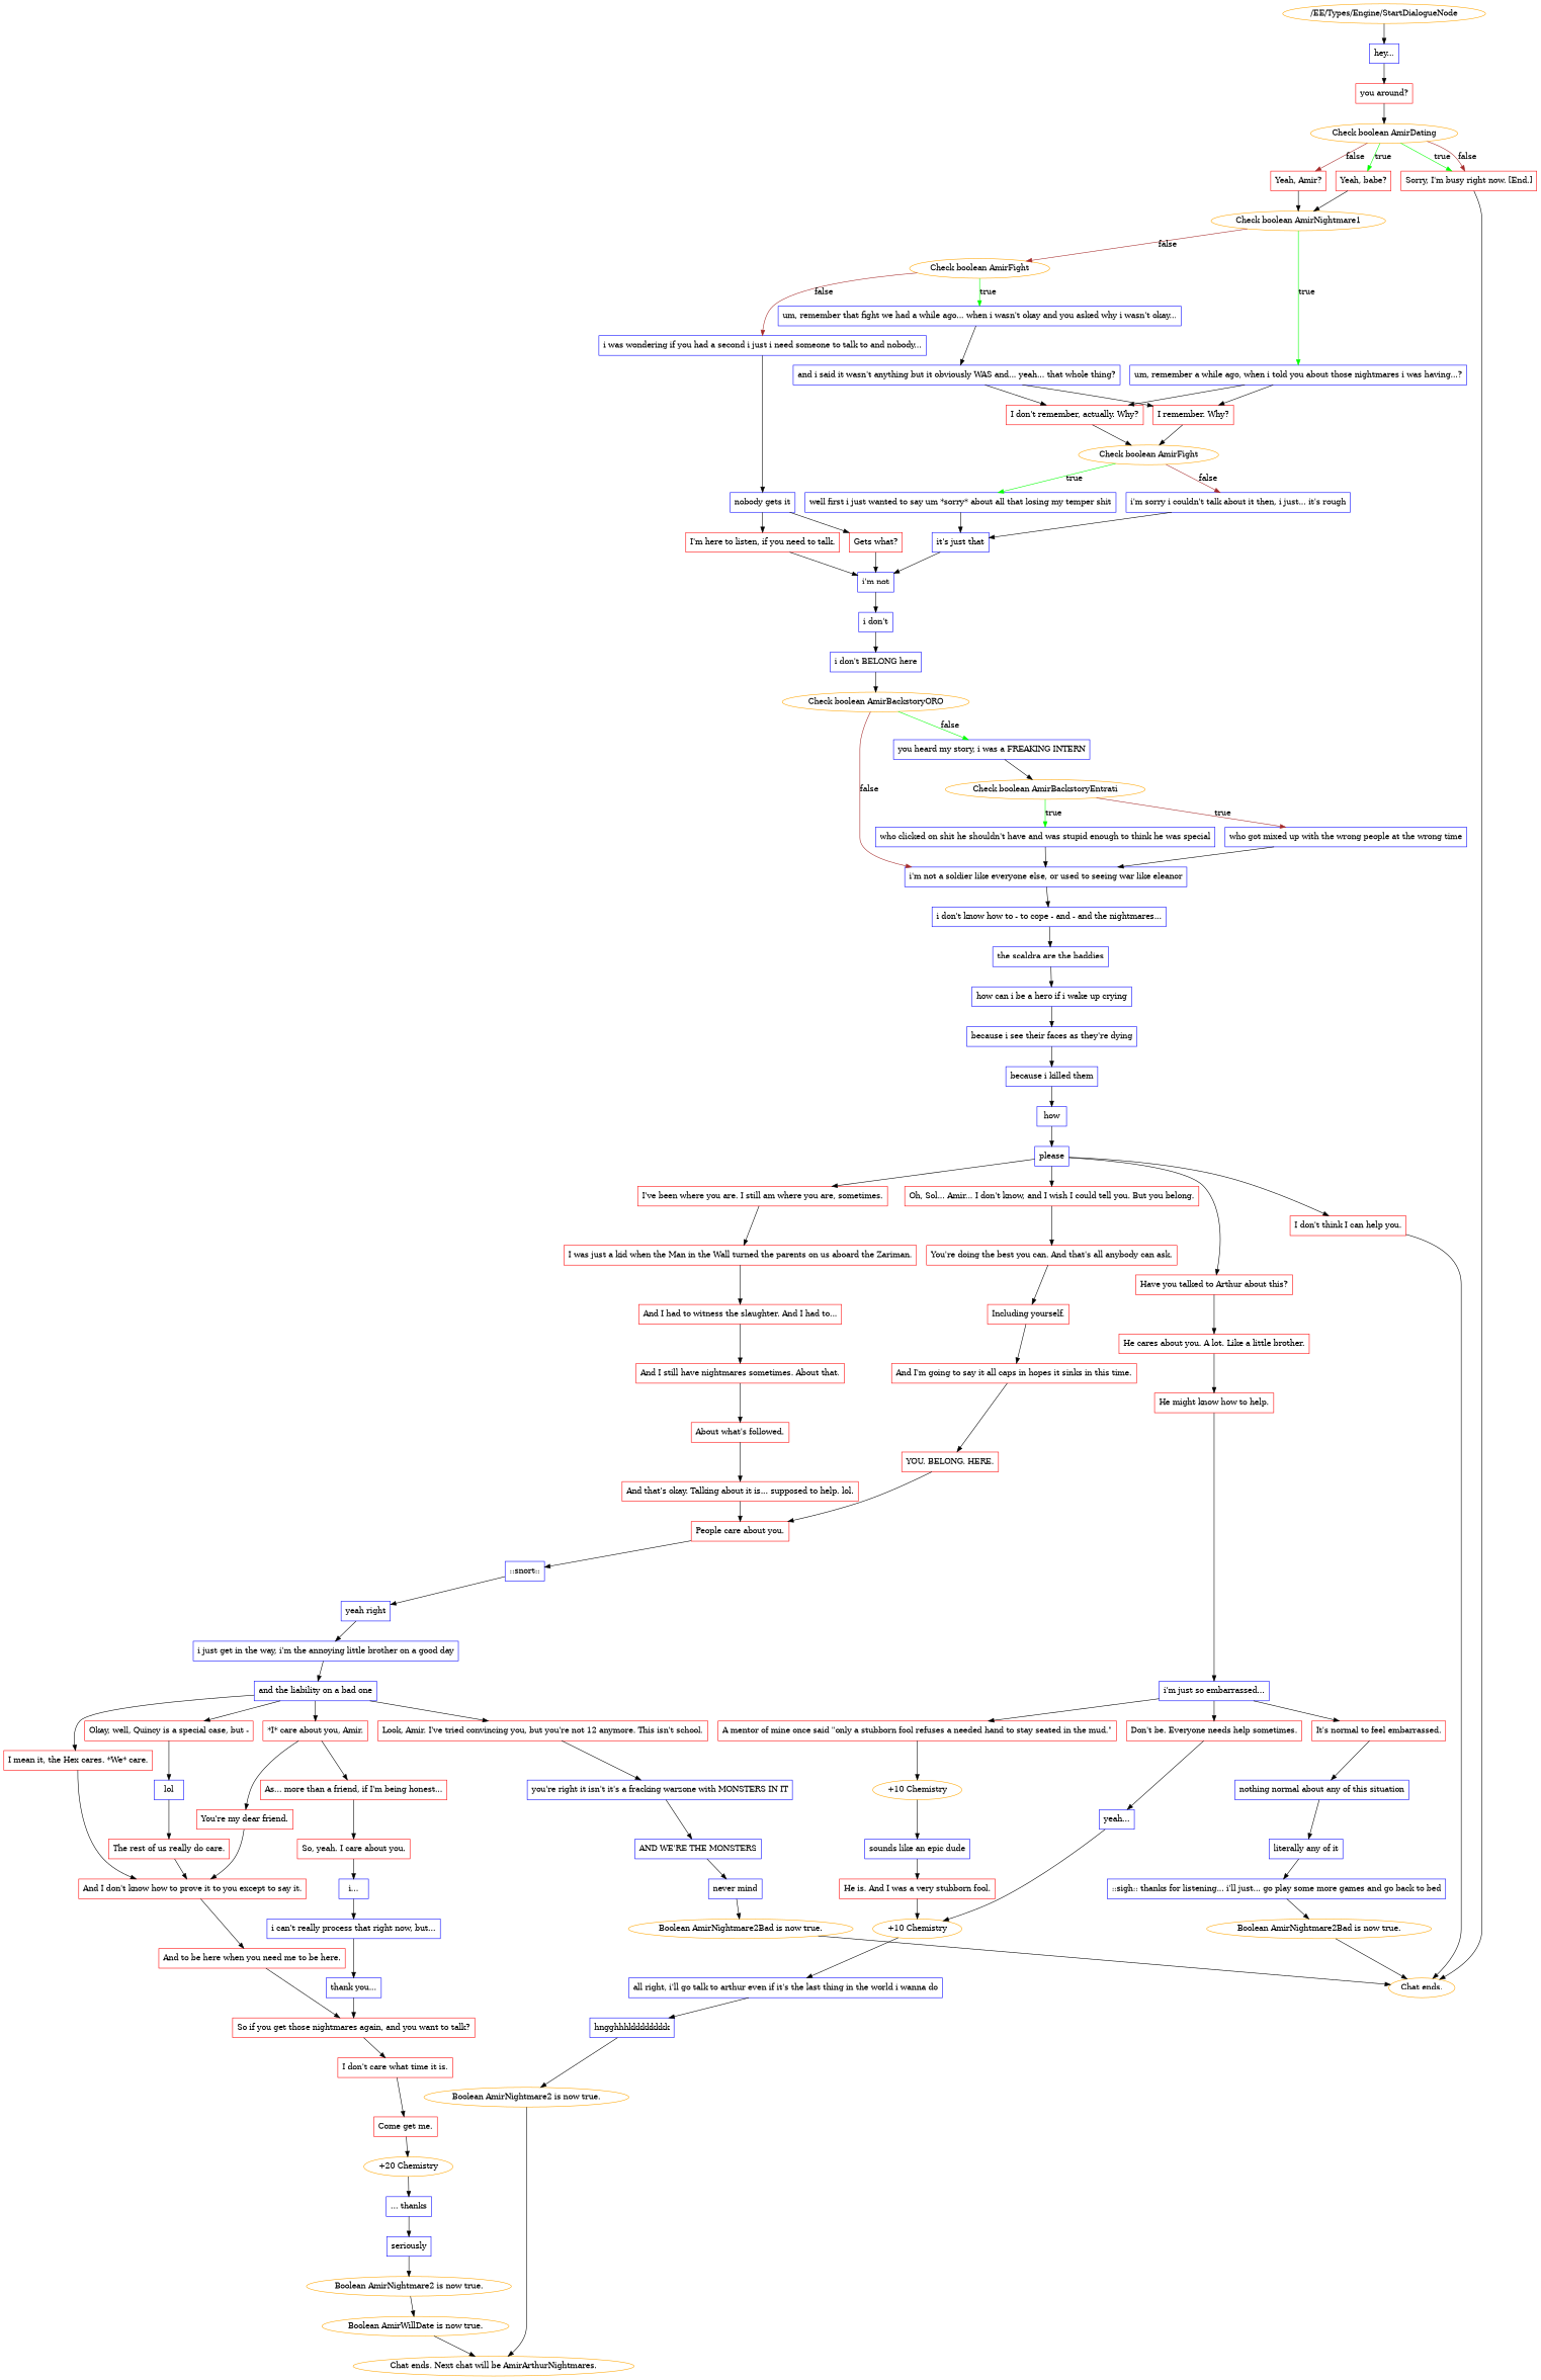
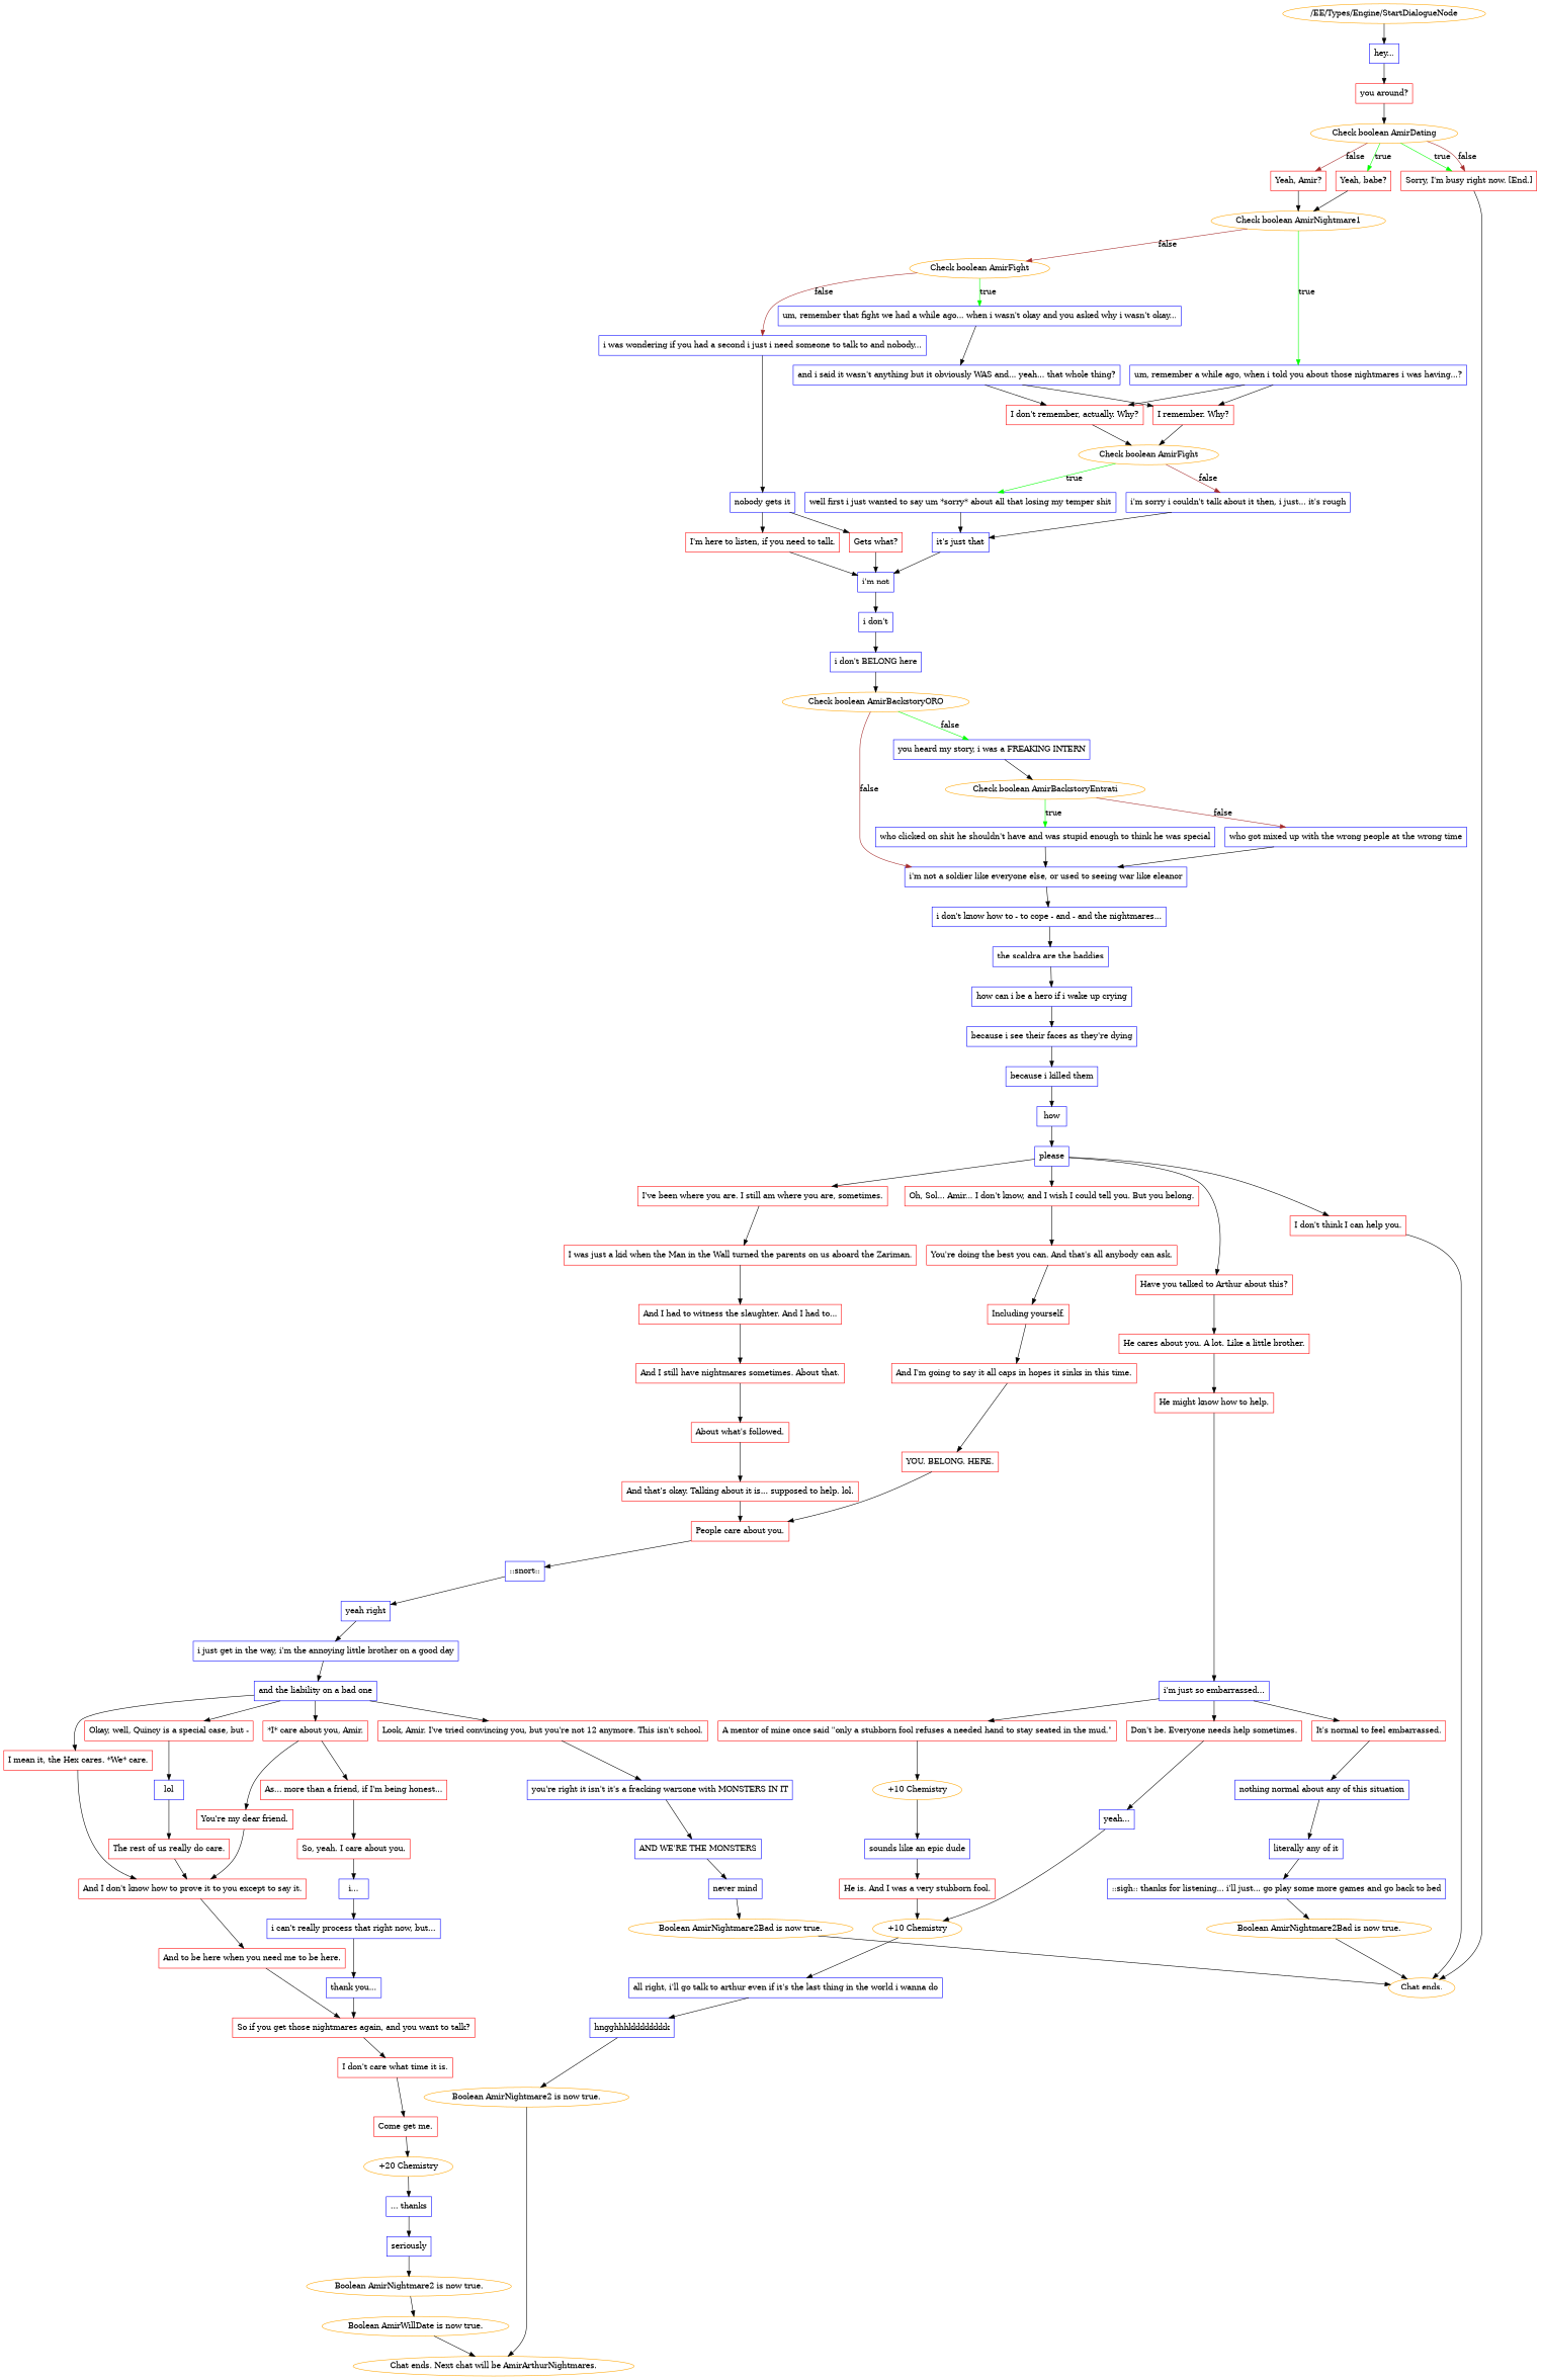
  digraph {
    node [color=blue shape=box]
    n1 [color=orange label="/EE/Types/Engine/StartDialogueNode" shape=""]
    n2 [label="hey..."]
    n3 [color=red label="you around?"]
    n4 [color=orange label="Check boolean AmirDating" shape=""]
    n5 [color=red label="Yeah, babe?"]
    n6 [color=red label="Sorry, I'm busy right now. [End.]"]
    n7 [color=red label="Yeah, Amir?"]
    n8 [color=orange label="Check boolean AmirNightmare1" shape=""]
    "Chat ends." [color=orange shape=""]
    n10 [label="um, remember a while ago, when i told you about those nightmares i was having...?"]
    n11 [color=orange label="Check boolean AmirFight" shape=""]
    n12 [color=red label="I don't remember, actually. Why?"]
    n13 [color=red label="I remember. Why?"]
    n14 [label="um, remember that fight we had a while ago... when i wasn't okay and you asked why i wasn't okay..."]
    n15 [label="i was wondering if you had a second i just i need someone to talk to and nobody..."]
    n16 [color=orange label="Check boolean AmirFight" shape=""]
    n17 [label="and i said it wasn't anything but it obviously WAS and... yeah... that whole thing?"]
    n18 [label="nobody gets it"]
    n19 [label="well first i just wanted to say um *sorry* about all that losing my temper shit"]
    n20 [label="i'm sorry i couldn't talk about it then, i just... it's rough"]
    n21 [color=red label="Gets what?"]
    n22 [color=red label="I'm here to listen, if you need to talk."]
    n23 [label="it's just that"]
    n24 [label="i'm not"]
    n25 [label="i don't"]
    n26 [label="i don't BELONG here"]
    n27 [color=orange label="Check boolean AmirBackstoryORO" shape=""]
    n28 [label="you heard my story, i was a FREAKING INTERN"]
    n29 [label="i'm not a soldier like everyone else, or used to seeing war like eleanor"]
    n30 [color=orange label="Check boolean AmirBackstoryEntrati" shape=""]
    n31 [label="i don't know how to - to cope - and - and the nightmares..."]
    n32 [label="who clicked on shit he shouldn't have and was stupid enough to think he was special"]
    n33 [label="who got mixed up with the wrong people at the wrong time"]
    n34 [label="the scaldra are the baddies"]
    n35 [label="how can i be a hero if i wake up crying"]
    n36 [label="because i see their faces as they're dying"]
    n37 [label="because i killed them"]
    n38 [label=how]
    n39 [label=please]
    n40 [color=red label="Oh, Sol... Amir... I don't know, and I wish I could tell you. But you belong."]
    n41 [color=red label="I've been where you are. I still am where you are, sometimes."]
    n42 [color=red label="Have you talked to Arthur about this?"]
    n43 [color=red label="I don't think I can help you."]
    n44 [color=red label="You're doing the best you can. And that's all anybody can ask."]
    n45 [color=red label="I was just a kid when the Man in the Wall turned the parents on us aboard the Zariman."]
    n46 [color=red label="He cares about you. A lot. Like a little brother."]
    n47 [color=red label="Including yourself."]
    n48 [color=red label="And I had to witness the slaughter. And I had to..."]
    n49 [color=red label="He might know how to help."]
    n50 [color=red label="And I'm going to say it all caps in hopes it sinks in this time."]
    n51 [color=red label="And I still have nightmares sometimes. About that."]
    n52 [label="i'm just so embarrassed..."]
    n53 [color=red label="YOU. BELONG. HERE."]
    n54 [color=red label="About what's followed."]
    n55 [color=red label="Don't be. Everyone needs help sometimes."]
    n56 [color=red label="A mentor of mine once said \"only a stubborn fool refuses a needed hand to stay seated in the mud.\""]
    n57 [color=red label="It's normal to feel embarrassed."]
    n58 [color=red label="People care about you."]
    n59 [color=red label="And that's okay. Talking about it is... supposed to help. lol."]
    n60 [label="yeah..."]
    n61 [color=orange label="+10 Chemistry" shape=""]
    n62 [label="nothing normal about any of this situation"]
    n63 [label="::snort::"]
    n64 [color=orange label="+10 Chemistry" shape=""]
    n65 [label="sounds like an epic dude"]
    n66 [label="literally any of it"]
    n67 [label="yeah right"]
    n68 [label="all right, i'll go talk to arthur even if it's the last thing in the world i wanna do"]
    n69 [color=red label="He is. And I was a very stubborn fool."]
    n70 [label="::sigh:: thanks for listening... i'll just... go play some more games and go back to bed"]
    n71 [label="i just get in the way, i'm the annoying little brother on a good day"]
    n72 [label=hngghhhkkkkkkkkk]
    n73 [color=orange label="Boolean AmirNightmare2Bad is now true." shape=""]
    n74 [label="and the liability on a bad one"]
    n75 [color=orange label="Boolean AmirNightmare2 is now true." shape=""]
    n76 [color=red label="*I* care about you, Amir."]
    n77 [color=red label="I mean it, the Hex cares. *We* care."]
    n78 [color=red label="Okay, well, Quincy is a special case, but -"]
    n79 [color=red label="Look, Amir. I've tried convincing you, but you're not 12 anymore. This isn't school."]
    "Chat ends. Next chat will be AmirArthurNightmares." [color=orange shape=""]
    n81 [color=red label="As... more than a friend, if I'm being honest..."]
    n82 [color=red label="You're my dear friend."]
    n83 [color=red label="And I don't know how to prove it to you except to say it."]
    n84 [label=lol]
    n85 [label="you're right it isn't it's a fracking warzone with MONSTERS IN IT"]
    n86 [color=red label="So, yeah. I care about you."]
    n87 [color=red label="And to be here when you need me to be here."]
    n88 [color=red label="The rest of us really do care."]
    n89 [label="AND WE'RE THE MONSTERS"]
    n90 [label="i..."]
    n91 [color=red label="So if you get those nightmares again, and you want to talk?"]
    n92 [label="never mind"]
    n93 [label="i can't really process that right now, but..."]
    n94 [color=red label="I don't care what time it is."]
    n95 [color=orange label="Boolean AmirNightmare2Bad is now true." shape=""]
    n96 [label="thank you..."]
    n97 [color=red label="Come get me."]
    n98 [color=orange label="+20 Chemistry" shape=""]
    n99 [label="... thanks"]
    n100 [label=seriously]
    n101 [color=orange label="Boolean AmirNightmare2 is now true." shape=""]
    n102 [color=orange label="Boolean AmirWillDate is now true." shape=""]
    n1 -> n2
    n2 -> n3
    n3 -> n4
    n4 -> n5 [color=green label=true]
    n4 -> n6 [color=green label=true]
    n4 -> n6 [color=brown label=false]
    n4 -> n7 [color=brown label=false]
    n5 -> n8
    n6 -> "Chat ends."
    n7 -> n8
    n8 -> n10 [color=green label=true]
    n8 -> n11 [color=brown label=false]
    n10 -> n12
    n10 -> n13
    n11 -> n14 [color=green label=true]
    n11 -> n15 [color=brown label=false]
    n12 -> n16
    n13 -> n16
    n14 -> n17
    n15 -> n18
    n16 -> n19 [color=green label=true]
    n16 -> n20 [color=brown label=false]
    n17 -> n12
    n17 -> n13
    n18 -> n21
    n18 -> n22
    n19 -> n23
    n20 -> n23
    n21 -> n24
    n22 -> n24
    n23 -> n24
    n24 -> n25
    n25 -> n26
    n26 -> n27
    n27 -> n28 [color=green label=false]
    n27 -> n29 [color=brown label=false]
    n28 -> n30
    n29 -> n31
    n30 -> n32 [color=green label=true]
-   n30 -> n33 [color=brown label=true]
+   n30 -> n33 [color=brown label=false]
    n31 -> n34
    n32 -> n29
    n33 -> n29
    n34 -> n35
    n35 -> n36
    n36 -> n37
    n37 -> n38
    n38 -> n39
    n39 -> n40
    n39 -> n41
    n39 -> n42
    n39 -> n43
    n40 -> n44
    n41 -> n45
    n42 -> n46
    n43 -> "Chat ends."
    n44 -> n47
    n45 -> n48
    n46 -> n49
    n47 -> n50
    n48 -> n51
    n49 -> n52
    n50 -> n53
    n51 -> n54
    n52 -> n55
    n52 -> n56
    n52 -> n57
    n53 -> n58
    n54 -> n59
    n55 -> n60
    n56 -> n61
    n57 -> n62
    n58 -> n63
    n59 -> n58
    n60 -> n64
    n61 -> n65
    n62 -> n66
    n63 -> n67
    n64 -> n68
    n65 -> n69
    n66 -> n70
    n67 -> n71
    n68 -> n72
    n69 -> n64
    n70 -> n73
    n71 -> n74
    n72 -> n75
    n73 -> "Chat ends."
    n74 -> n76
    n74 -> n77
    n74 -> n78
    n74 -> n79
    n75 -> "Chat ends. Next chat will be AmirArthurNightmares."
    n76 -> n81
    n76 -> n82
    n77 -> n83
    n78 -> n84
    n79 -> n85
    n81 -> n86
    n82 -> n83
    n83 -> n87
    n84 -> n88
    n85 -> n89
    n86 -> n90
    n87 -> n91
    n88 -> n83
    n89 -> n92
    n90 -> n93
    n91 -> n94
    n92 -> n95
    n93 -> n96
    n94 -> n97
    n95 -> "Chat ends."
    n96 -> n91
    n97 -> n98
    n98 -> n99
    n99 -> n100
    n100 -> n101
    n101 -> n102
    n102 -> "Chat ends. Next chat will be AmirArthurNightmares."
  }
